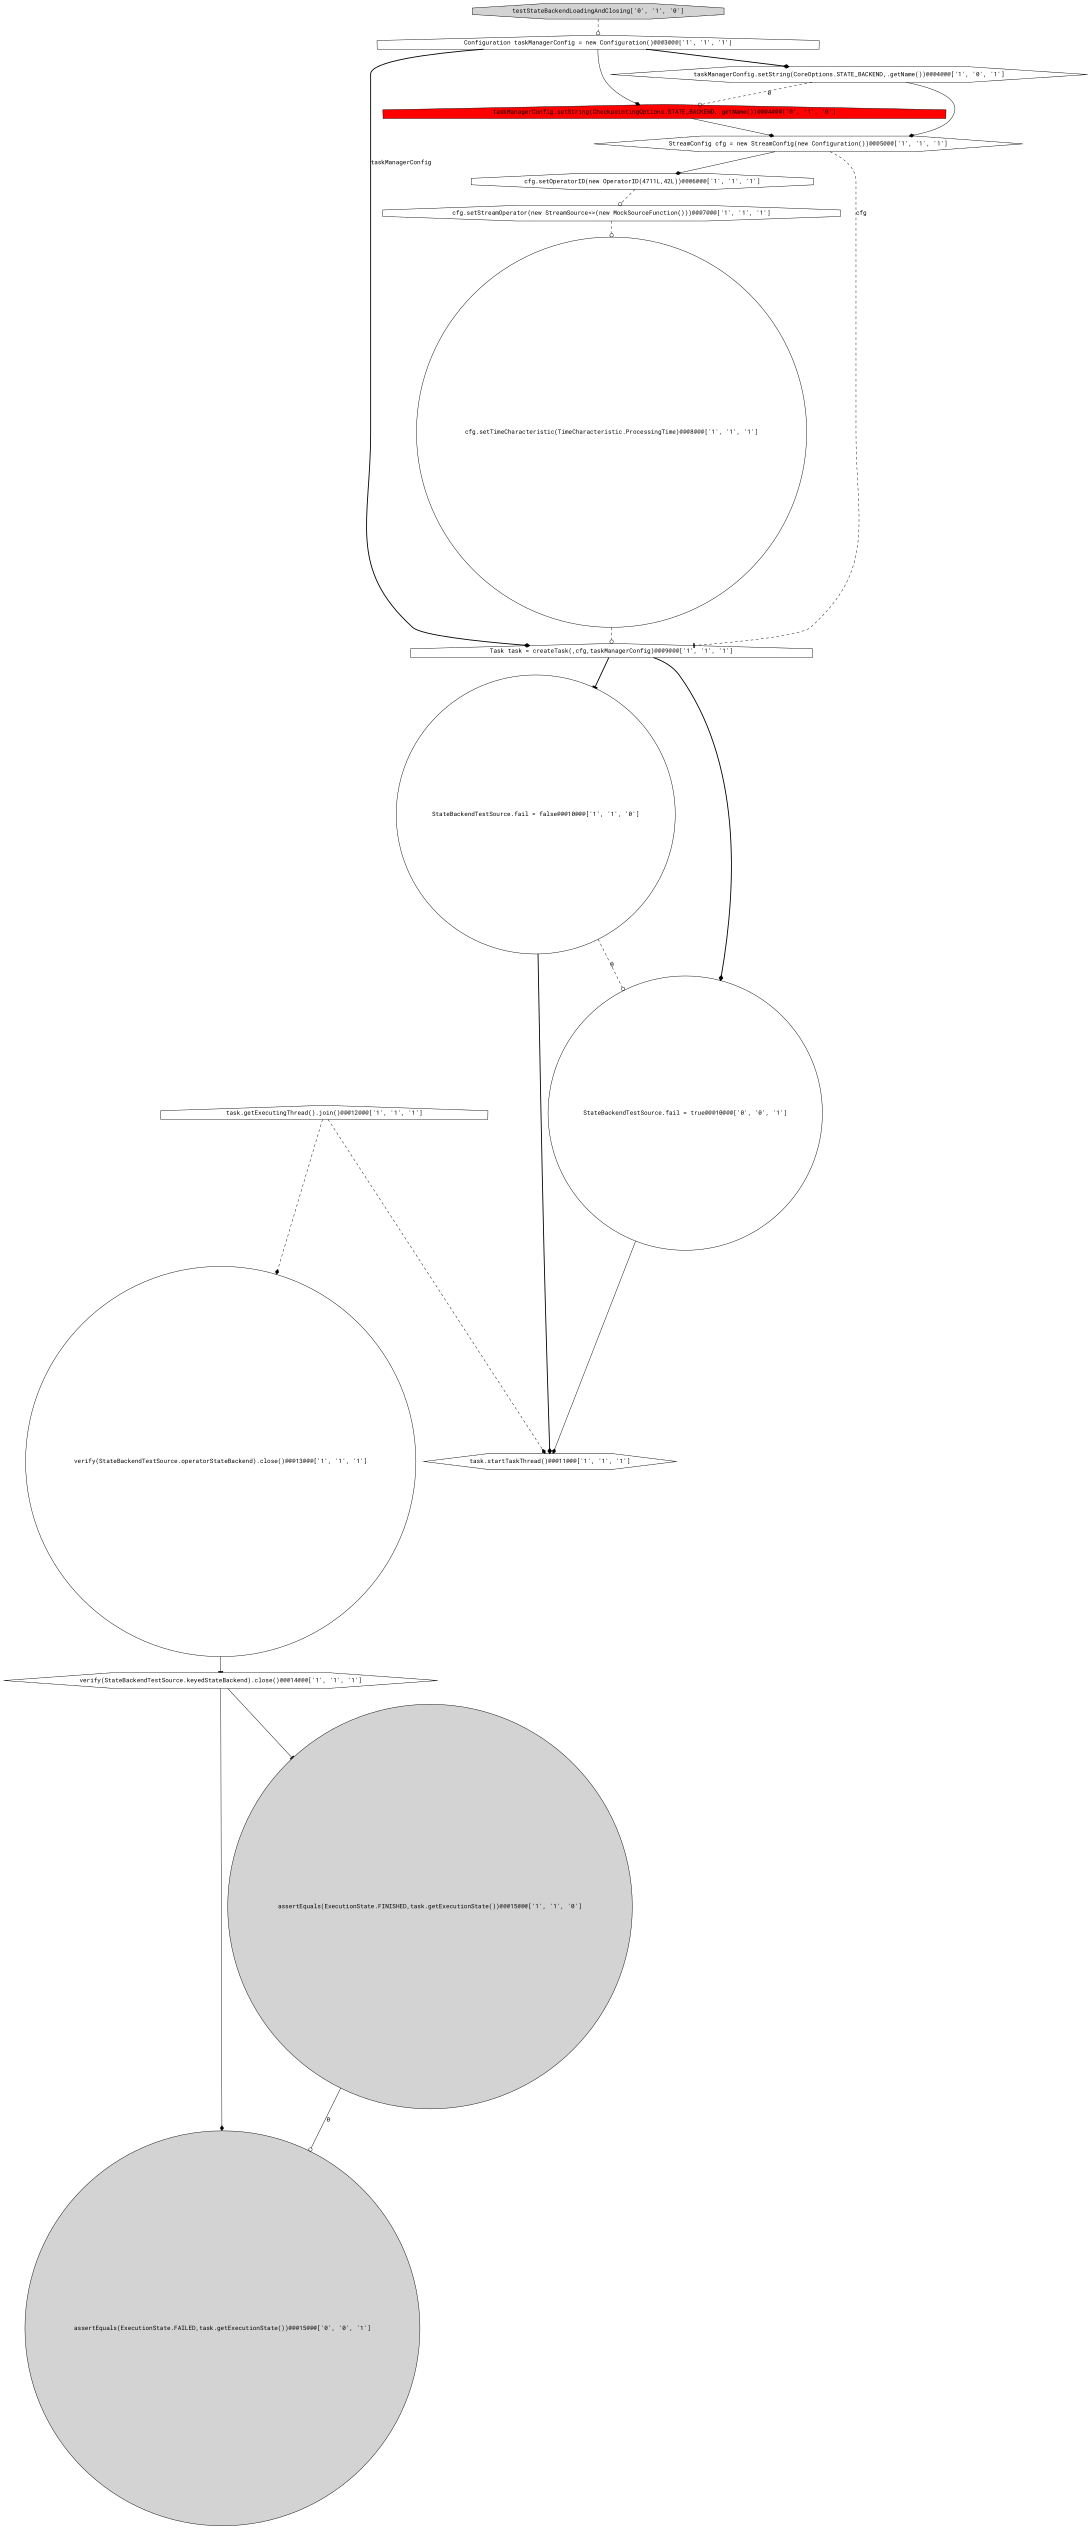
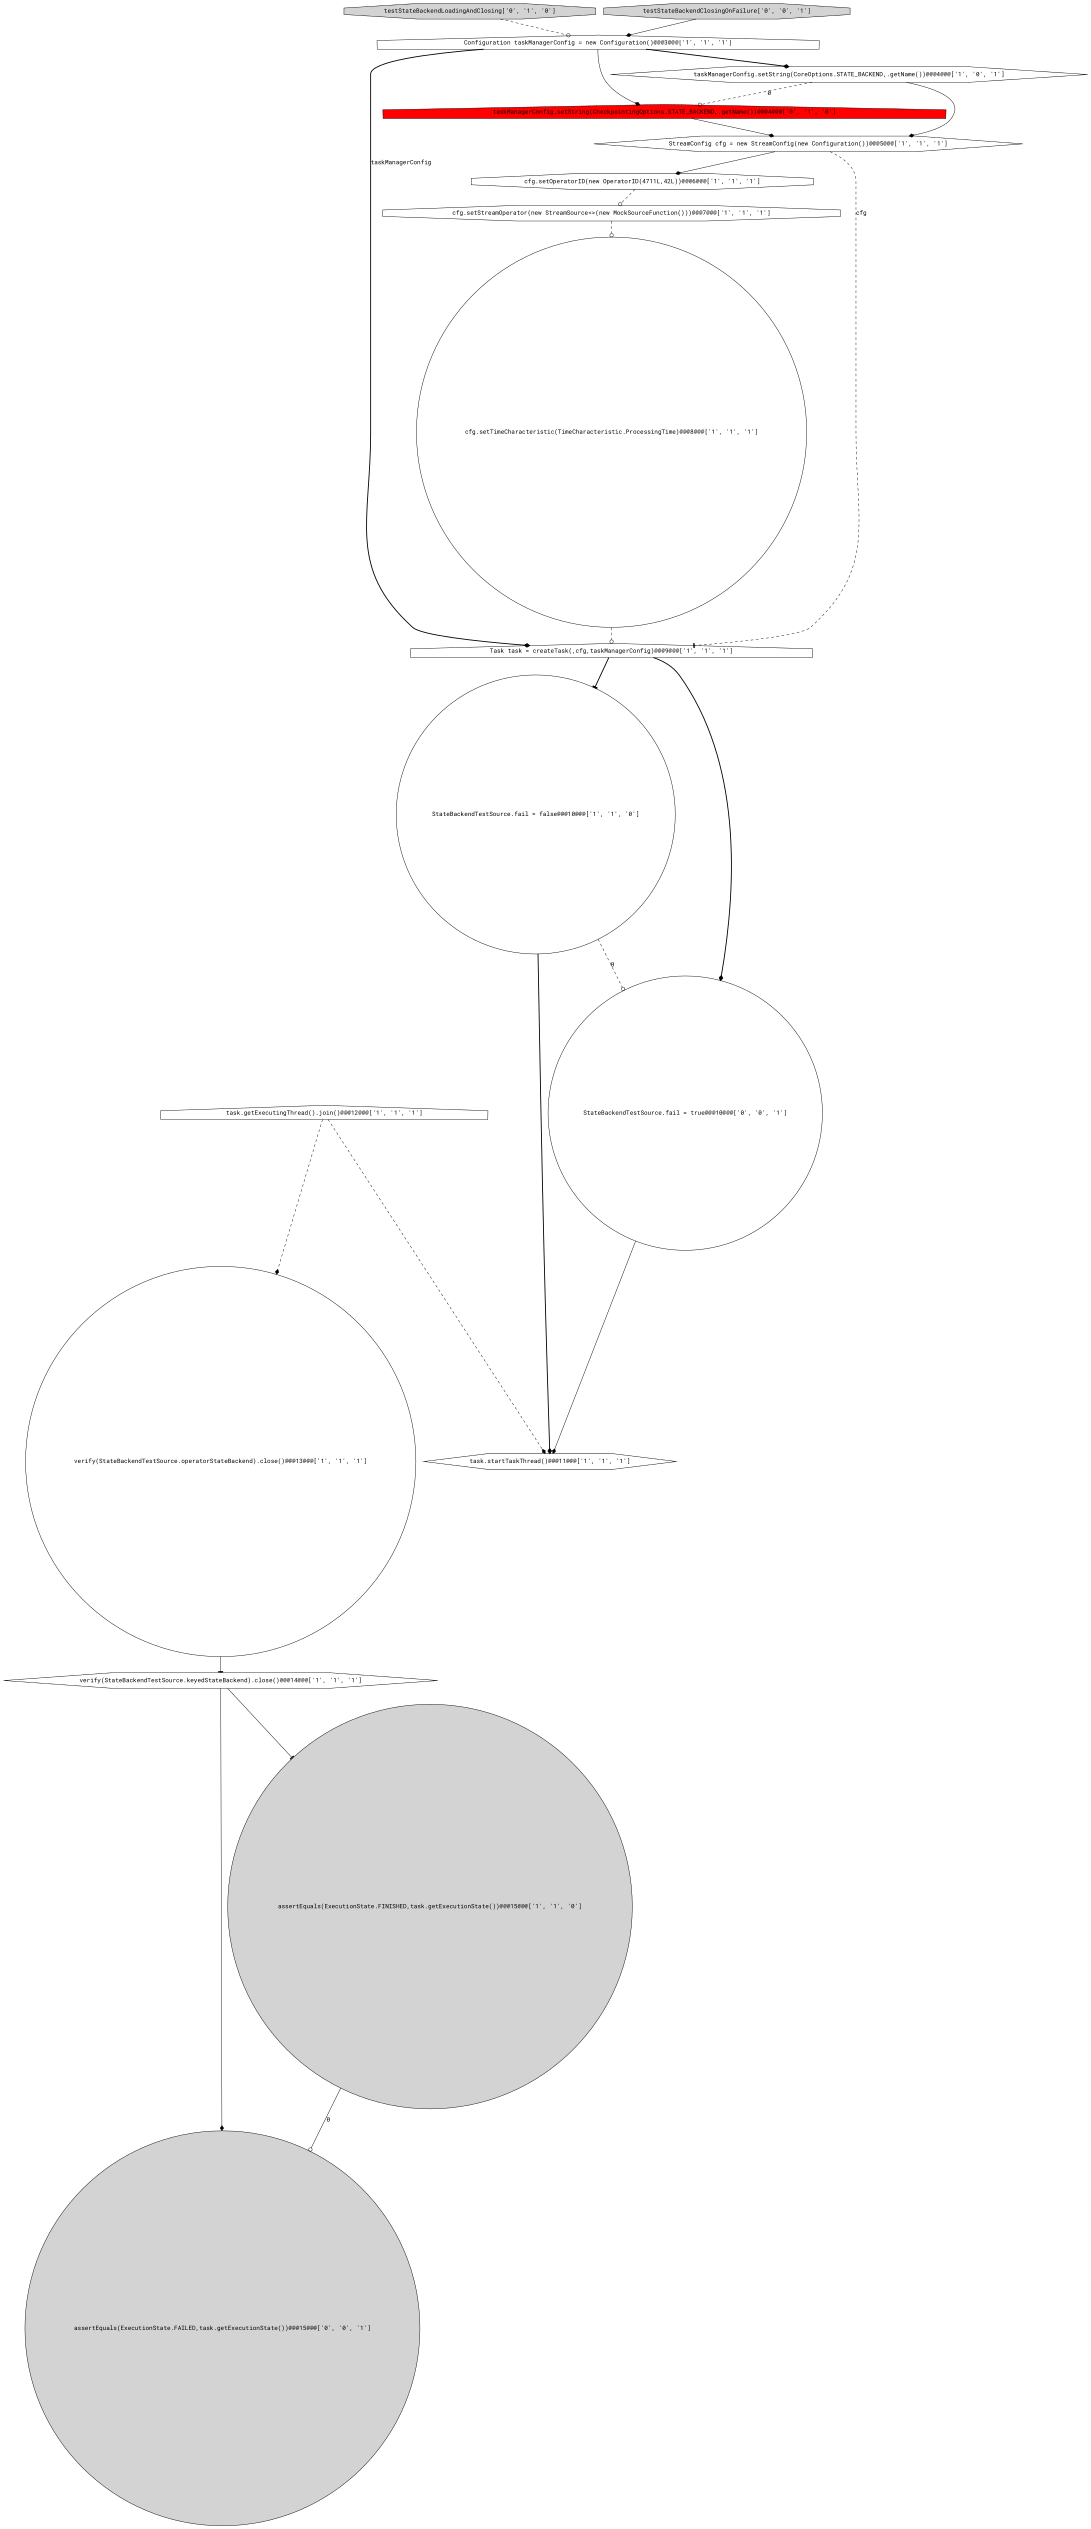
  digraph {
    fontname="Roboto Mono"
    node [fillcolor=white fontname="Roboto Mono" shape=circle style=filled]
    edge [arrowhead=diamond fontname="Roboto Mono" style=solid]
    n1 [label="cfg.setTimeCharacteristic(TimeCharacteristic.ProcessingTime)@@@8@@@['1', '1', '1']"]
    n2 [label="Task task = createTask(,cfg,taskManagerConfig)@@@9@@@['1', '1', '1']" shape=house]
    n3 [label="StateBackendTestSource.fail = true@@@10@@@['0', '0', '1']"]
    n4 [label="StateBackendTestSource.fail = false@@@10@@@['1', '1', '0']"]
    n5 [label="Configuration taskManagerConfig = new Configuration()@@@3@@@['1', '1', '1']" shape=house]
    n6 [label="taskManagerConfig.setString(CoreOptions.STATE_BACKEND,.getName())@@@4@@@['1', '0', '1']" shape=hexagon]
    n7 [fillcolor=red label="taskManagerConfig.setString(CheckpointingOptions.STATE_BACKEND,.getName())@@@4@@@['0', '1', '0']" shape=house]
    n8 [label="StreamConfig cfg = new StreamConfig(new Configuration())@@@5@@@['1', '1', '1']" shape=hexagon]
    n9 [label="cfg.setOperatorID(new OperatorID(4711L,42L))@@@6@@@['1', '1', '1']" shape=octagon]
    n10 [label="task.startTaskThread()@@@11@@@['1', '1', '1']" shape=hexagon]
    n11 [label="task.getExecutingThread().join()@@@12@@@['1', '1', '1']" shape=house]
    n12 [label="verify(StateBackendTestSource.operatorStateBackend).close()@@@13@@@['1', '1', '1']"]
    n13 [label="verify(StateBackendTestSource.keyedStateBackend).close()@@@14@@@['1', '1', '1']" shape=hexagon]
    n14 [label="cfg.setStreamOperator(new StreamSource<>(new MockSourceFunction()))@@@7@@@['1', '1', '1']" shape=octagon]
    n15 [fillcolor=lightgray label="assertEquals(ExecutionState.FAILED,task.getExecutionState())@@@15@@@['0', '0', '1']"]
    n16 [fillcolor=lightgray label="assertEquals(ExecutionState.FINISHED,task.getExecutionState())@@@15@@@['1', '1', '0']"]
    n17 [fillcolor=lightgray label="testStateBackendLoadingAndClosing['0', '1', '0']" shape=octagon]
+   n18 [fillcolor=lightgray label="testStateBackendClosingOnFailure['0', '0', '1']" shape=octagon]
    n1 -> n2 [arrowhead=odot style=dashed]
    n2 -> n3 [style=bold]
    n2 -> n4 [arrowhead=tee style=bold]
    n3 -> n10
    n4 -> n3 [arrowhead=odot label=0 style=dashed]
    n4 -> n10 [style=bold]
    n5 -> n2 [label=taskManagerConfig style=bold]
    n5 -> n6 [style=bold]
    n5 -> n7
    n6 -> n7 [arrowhead=odot label=0 style=dashed]
    n6 -> n8
    n7 -> n8
    n8 -> n2 [arrowhead=tee label=cfg style=dashed]
    n8 -> n9
    n9 -> n14 [arrowhead=odot style=dashed]
    n11 -> n10 [style=dashed]
    n11 -> n12 [style=dashed]
    n12 -> n13 [arrowhead=tee]
    n13 -> n15
    n13 -> n16 [arrowhead=tee]
    n14 -> n1 [arrowhead=odot style=dashed]
    n16 -> n15 [arrowhead=odot label=0]
    n17 -> n5 [arrowhead=odot style=dashed]
+   n18 -> n5
  }
